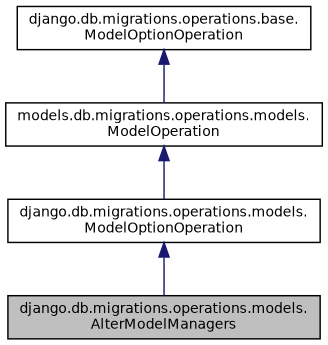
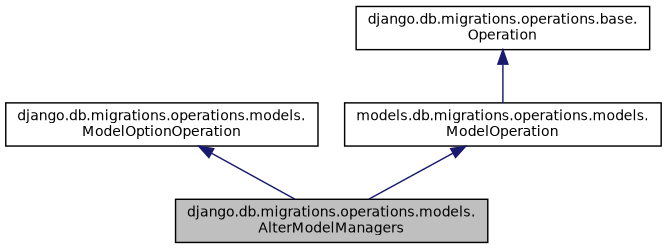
  digraph {
    node [color=black fillcolor=white fontname=Helvetica fontsize=10 shape=record style=filled]
    edge [color=midnightblue dir=back fontname=Helvetica fontsize=10 labelfontname=Helvetica labelfontsize=10 style=solid]
    n1 [fillcolor=grey75 fontcolor=black height=0.2 label="django.db.migrations.operations.models.\lAlterModelManagers" width=0.4]
    n2 [height=0.2 label="django.db.migrations.operations.models.\lModelOptionOperation" width=0.4]
    n3 [height=0.2 label="models.db.migrations.operations.models.\lModelOperation" width=0.4]
-   n4 [height=0.2 label="django.db.migrations.operations.base.\lModelOptionOperation" width=0.4]
+   n4 [height=0.2 label="django.db.migrations.operations.base.\lOperation" width=0.4]
    n2 -> n1
-   n3 -> n2
+   n3 -> n1
    n4 -> n3
  }
